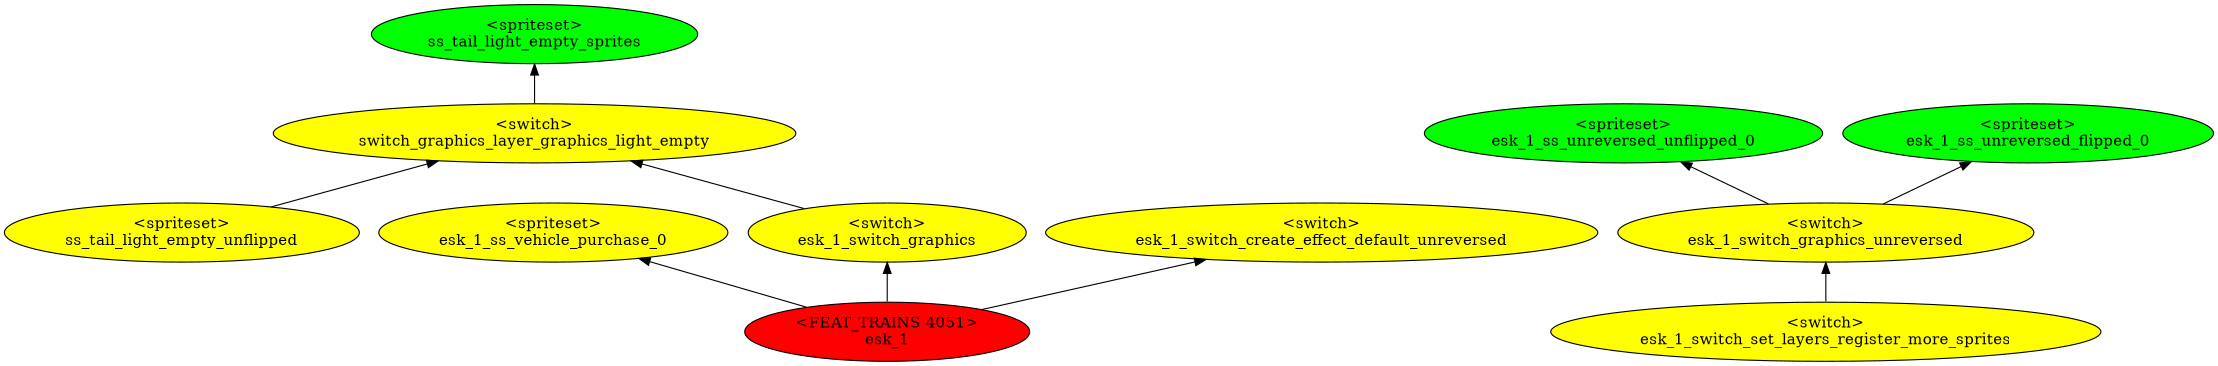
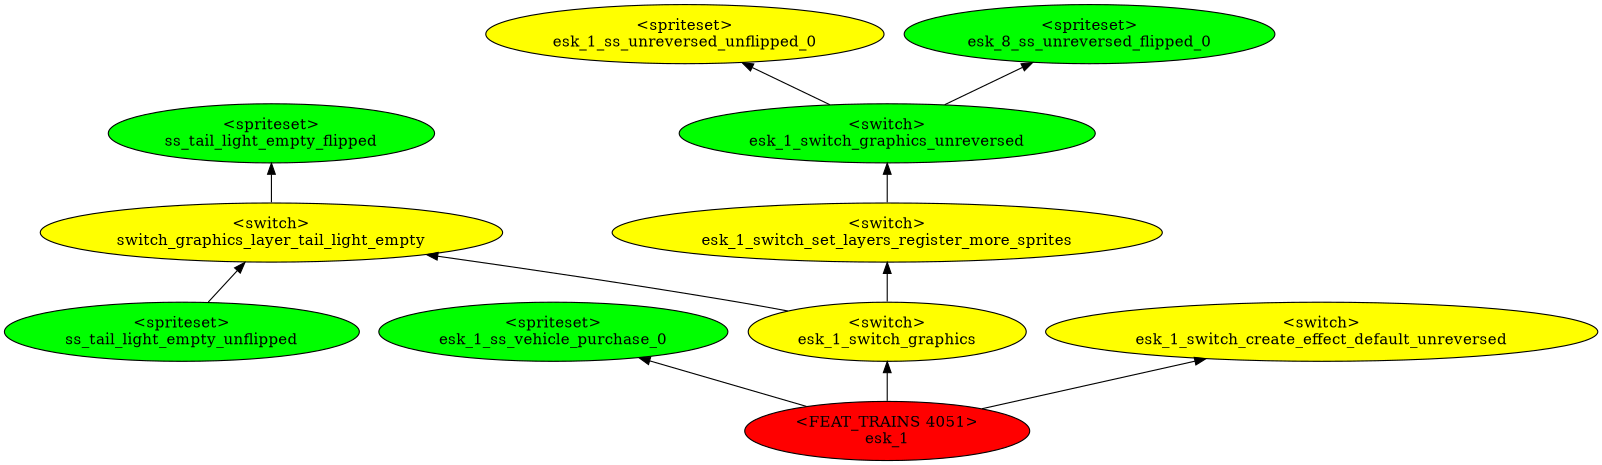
  digraph {
    rankdir=BT
    node [fillcolor=green style=filled]
-   n1 [fillcolor=yellow label="<spriteset>\nss_tail_light_empty_unflipped"]
-   n2 [fillcolor=yellow label="<switch>\nswitch_graphics_layer_graphics_light_empty"]
-   n3 [label="<spriteset>\nss_tail_light_empty_sprites"]
-   n4 [label="<spriteset>\nesk_1_ss_unreversed_unflipped_0"]
-   n5 [label="<spriteset>\nesk_1_ss_unreversed_flipped_0"]
-   n6 [fillcolor=yellow label="<switch>\nesk_1_switch_graphics_unreversed"]
-   n7 [fillcolor=yellow label="<spriteset>\nesk_1_ss_vehicle_purchase_0"]
+   n1 [label="<spriteset>\nss_tail_light_empty_unflipped"]
+   n2 [fillcolor=yellow label="<switch>\nswitch_graphics_layer_tail_light_empty"]
+   n3 [label="<spriteset>\nss_tail_light_empty_flipped"]
+   n4 [fillcolor=yellow label="<spriteset>\nesk_1_ss_unreversed_unflipped_0"]
+   n5 [label="<spriteset>\nesk_8_ss_unreversed_flipped_0"]
+   n6 [label="<switch>\nesk_1_switch_graphics_unreversed"]
+   n7 [label="<spriteset>\nesk_1_ss_vehicle_purchase_0"]
    n8 [fillcolor=yellow label="<switch>\nesk_1_switch_set_layers_register_more_sprites"]
    n9 [fillcolor=yellow label="<switch>\nesk_1_switch_graphics"]
    n10 [fillcolor=yellow label="<switch>\nesk_1_switch_create_effect_default_unreversed"]
    n11 [fillcolor=red label="<FEAT_TRAINS 4051>\nesk_1"]
    n1 -> n2
    n2 -> n3
    n6 -> n4
    n6 -> n5
    n8 -> n6
    n9 -> n2
+   n9 -> n8
    n11 -> n7
    n11 -> n9
    n11 -> n10
  }
